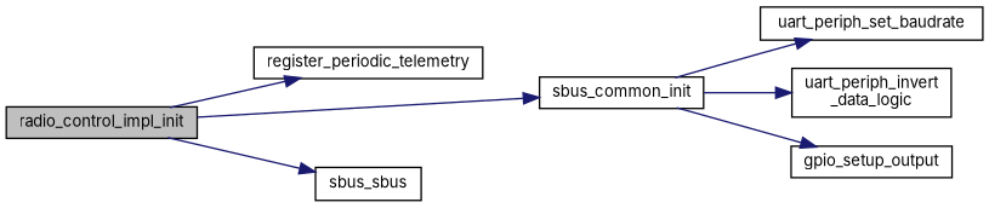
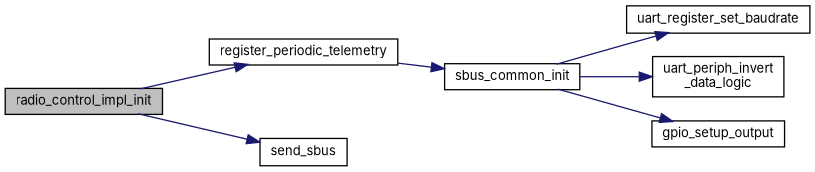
  digraph {
    fontname=Inter
    rankdir=LR
    node [color=black fillcolor=white fontname=Inter fontsize=10 shape=record style=filled]
    edge [color=midnightblue fontname=Inter fontsize=10 labelfontname=FreeSans labelfontsize=10 style=solid]
    n1 [fillcolor=grey75 fontcolor=black height=0.2 label=radio_control_impl_init width=0.4]
    n2 [height=0.2 label=register_periodic_telemetry width=0.4]
    n3 [height=0.2 label=sbus_common_init width=0.4]
-   n4 [height=0.2 label=sbus_sbus width=0.4]
-   n5 [height=0.2 label=uart_periph_set_baudrate width=0.4]
+   n4 [height=0.2 label=send_sbus width=0.4]
+   n5 [height=0.2 label=uart_register_set_baudrate width=0.4]
    n6 [height=0.2 label="uart_periph_invert\l_data_logic" width=0.4]
    n7 [height=0.2 label=gpio_setup_output width=0.4]
    n1 -> n2
-   n1 -> n3
+   n2 -> n3
    n1 -> n4
    n3 -> n5
    n3 -> n6
    n3 -> n7
  }
